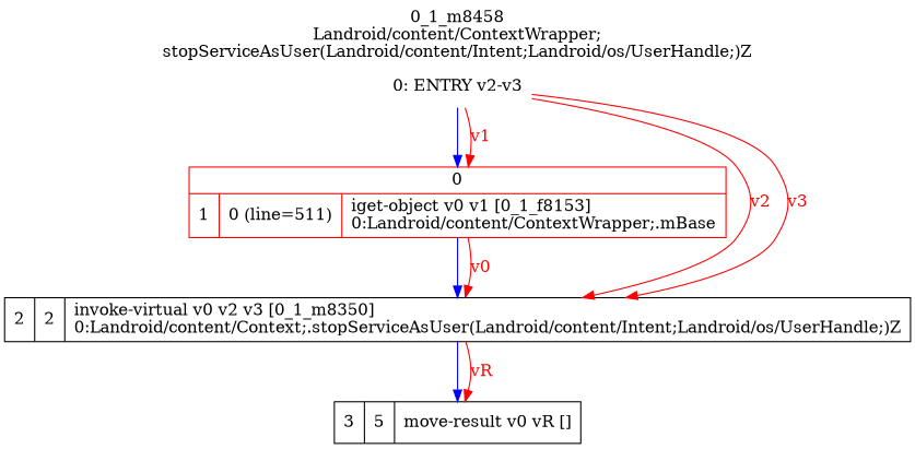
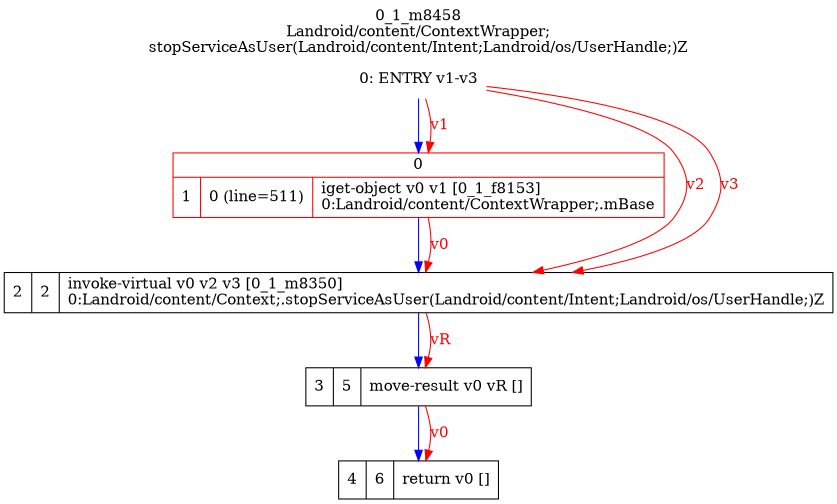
  digraph {
    label="0_1_m8458\nLandroid/content/ContextWrapper;\nstopServiceAsUser(Landroid/content/Intent;Landroid/os/UserHandle;)Z"
    labelloc=t
    rankdir=UD
    node [shape=record]
    edge [color=red fontcolor=red]
-   n1 [label="0: ENTRY v2-v3" shape=plaintext]
+   n1 [label="0: ENTRY v1-v3" shape=plaintext]
    n2 [color=red label="{0|{1|0 (line=511)|iget-object v0 v1 [0_1_f8153]\l0:Landroid/content/ContextWrapper;.mBase\l}}"]
    n3 [label="2|2|invoke-virtual v0 v2 v3 [0_1_m8350]\l0:Landroid/content/Context;.stopServiceAsUser(Landroid/content/Intent;Landroid/os/UserHandle;)Z\l"]
    n4 [label="3|5|move-result v0 vR []\l"]
+   n5 [label="4|6|return v0 []\l"]
    n1 -> n2 [color=blue fontcolor=blue weight=100]
    n1 -> n2 [label=v1]
    n1 -> n3 [label=v2]
    n1 -> n3 [label=v3]
    n2 -> n3 [color=blue fontcolor=blue weight=100]
    n2 -> n3 [label=v0]
    n3 -> n4 [color=blue fontcolor=blue weight=100]
    n3 -> n4 [label=vR]
+   n4 -> n5 [color=blue fontcolor=blue weight=100]
+   n4 -> n5 [label=v0]
  }
